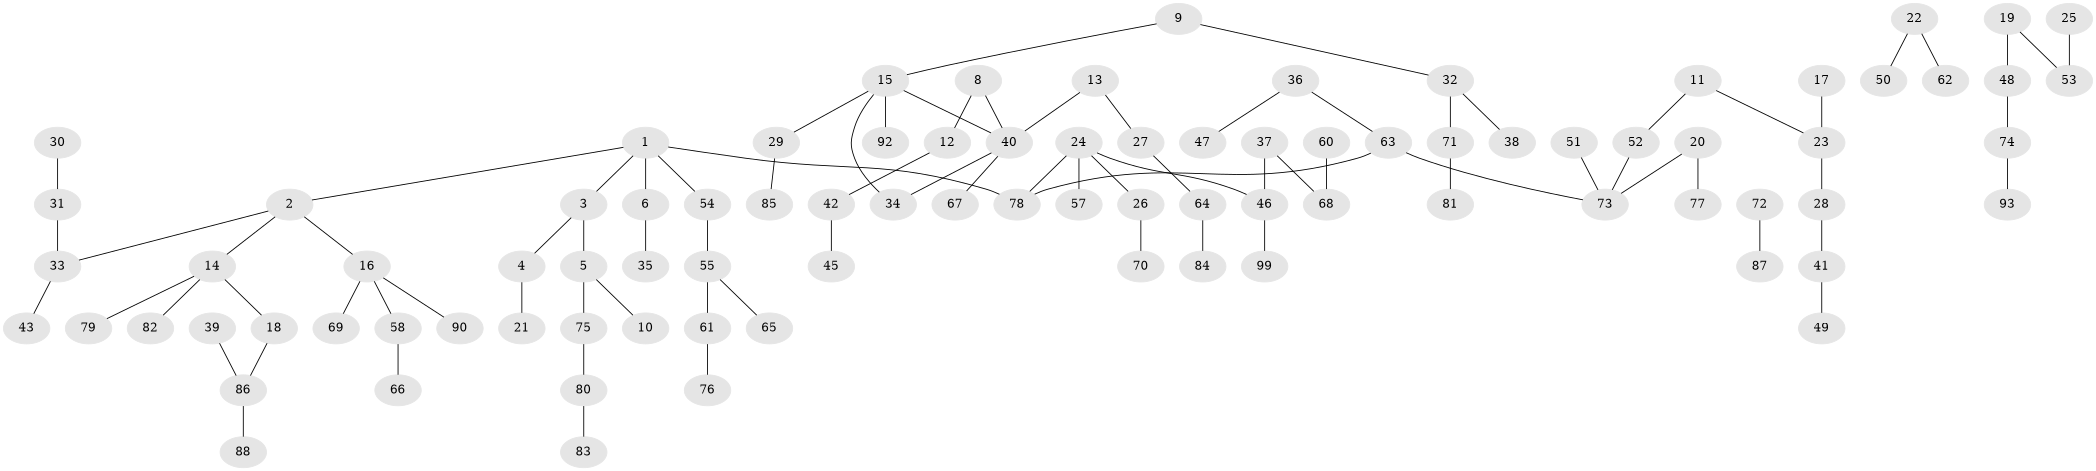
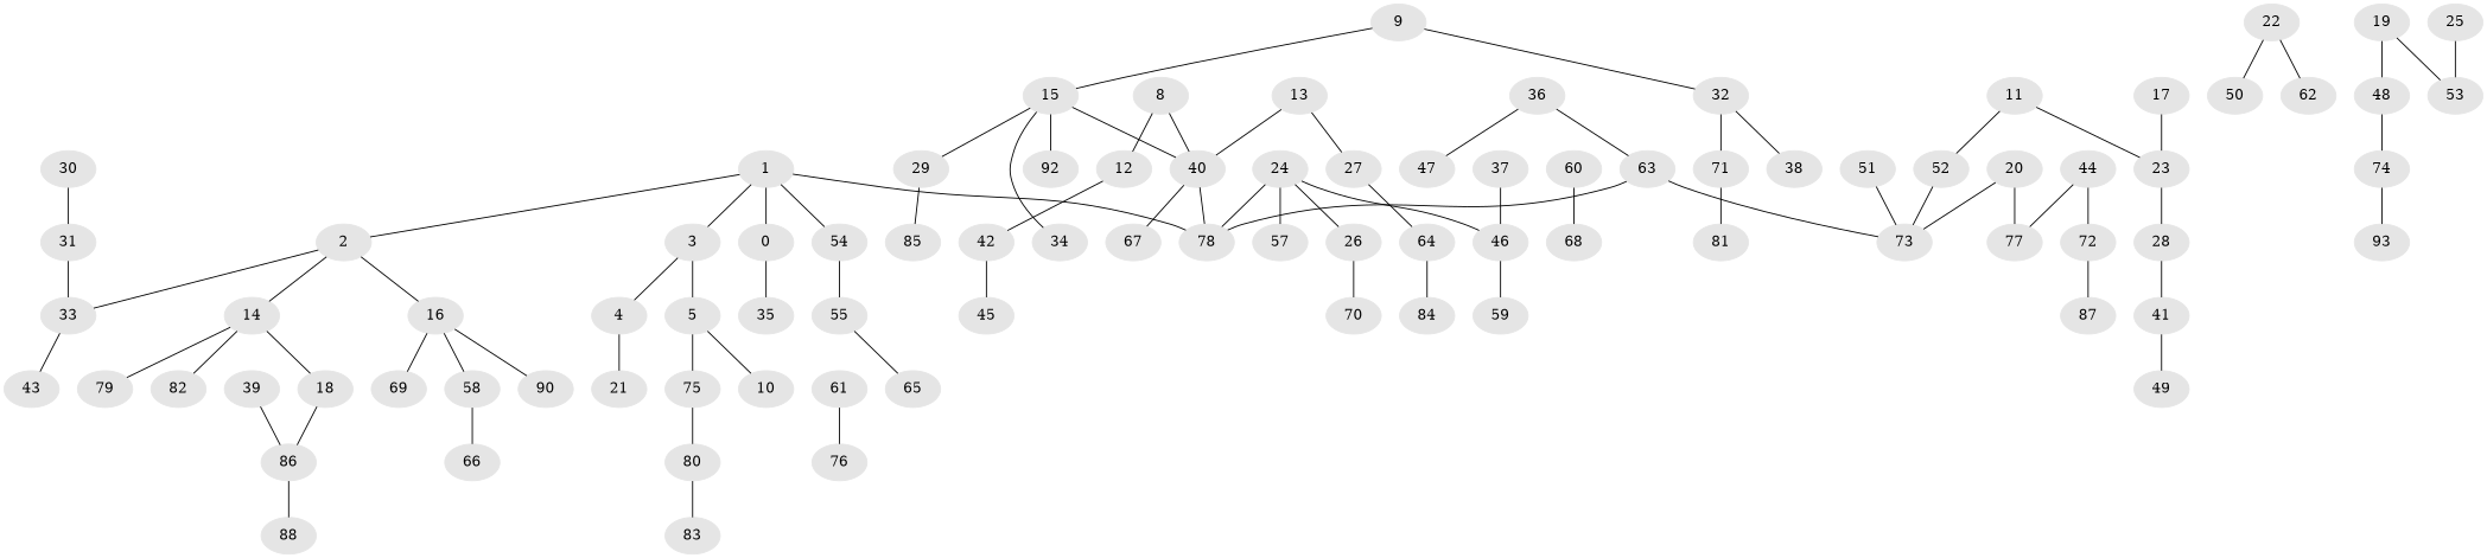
  graph {
    node [color=gray90 style=filled]
    edge [weight=1.0]
    1
    2
    3
-   6
+   6 [label=0]
    54
    78
    14
    16
    33
    4
    5
    35
    55
    18
    79
    82
    58
    69
    90
    22
    50
    62
    43
    66
    21
    10
    75
    80
    15
    40
    29
    34
    92
    8
    12
    42
    67
    9
    32
    38
    71
    11
    23
    52
    28
    73
    45
    13
    27
    64
    86
    85
    17
    88
    19
    48
    53
    74
    20
    77
    41
    24
    26
    46
    57
    70
-   59 [label=99]
+   59
    25
    84
    49
    30
    31
    81
    36
    47
    63
    37
    68
    39
+   44
    72
    87
    93
    51
    61
    65
    76
    60
    83
    1 -- 2
    1 -- 3
    1 -- 6
    1 -- 54
    1 -- 78
    2 -- 14
    2 -- 16
    2 -- 33
    3 -- 4
    3 -- 5
    6 -- 35
    54 -- 55
    14 -- 18
    14 -- 79
    14 -- 82
    16 -- 58
    16 -- 69
    16 -- 90
    33 -- 43
    4 -- 21
    5 -- 10
    5 -- 75
-   55 -- 61
    55 -- 65
    18 -- 86
    58 -- 66
    22 -- 50
    22 -- 62
    75 -- 80
    80 -- 83
    15 -- 40
    15 -- 29
    15 -- 34
    15 -- 92
-   40 -- 34
+   40 -- 78
    40 -- 67
    29 -- 85
    8 -- 40
    8 -- 12
    12 -- 42
    42 -- 45
    9 -- 15
    9 -- 32
    32 -- 38
    32 -- 71
    71 -- 81
    11 -- 23
    11 -- 52
    23 -- 28
    52 -- 73
    28 -- 41
    13 -- 40
    13 -- 27
    27 -- 64
    64 -- 84
    86 -- 88
    17 -- 23
    19 -- 48
    19 -- 53
    48 -- 74
    74 -- 93
    20 -- 73
    20 -- 77
    41 -- 49
    24 -- 78
    24 -- 26
    24 -- 46
    24 -- 57
    26 -- 70
    46 -- 59
    25 -- 53
    30 -- 31
    31 -- 33
    36 -- 47
    36 -- 63
    63 -- 78
    63 -- 73
    37 -- 46
-   37 -- 68
    39 -- 86
+   44 -- 77
+   44 -- 72
    72 -- 87
    51 -- 73
    61 -- 76
    60 -- 68
  }
